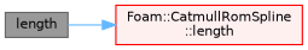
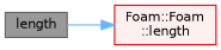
  digraph {
    rankdir=LR
    node [fontname=Helvetica fontsize=10 shape=box style=filled]
    n1 [color=gray40 fillcolor=grey60 fontcolor=black height=0.2 label=length width=0.4]
-   n2 [color=red fillcolor="#FFF0F0" height=0.2 label="Foam::CatmullRomSpline\l::length" width=0.4]
+   n2 [color=red fillcolor="#FFF0F0" height=0.2 label="Foam::Foam\l::length" width=0.4]
    n1 -> n2 [color=steelblue1 fontname=Helvetica fontsize=10 labelfontname=Helvetica labelfontsize=10 style=solid]
  }
